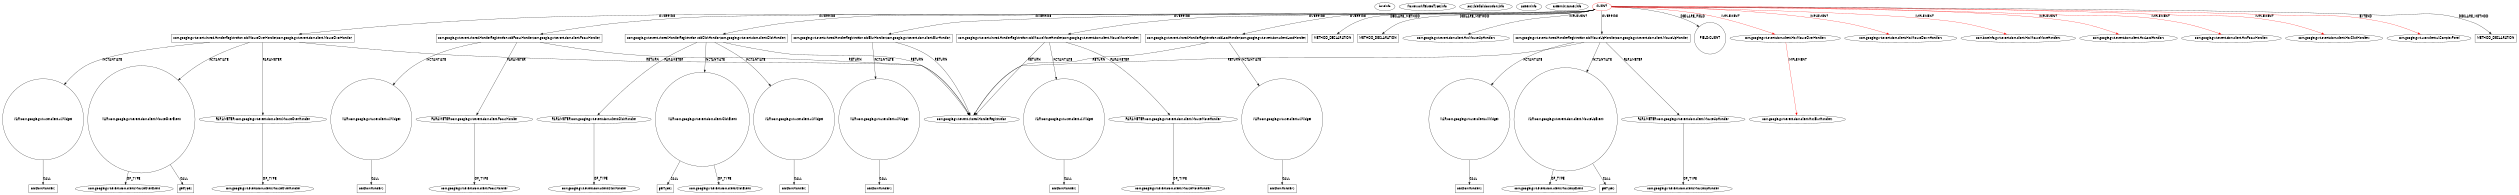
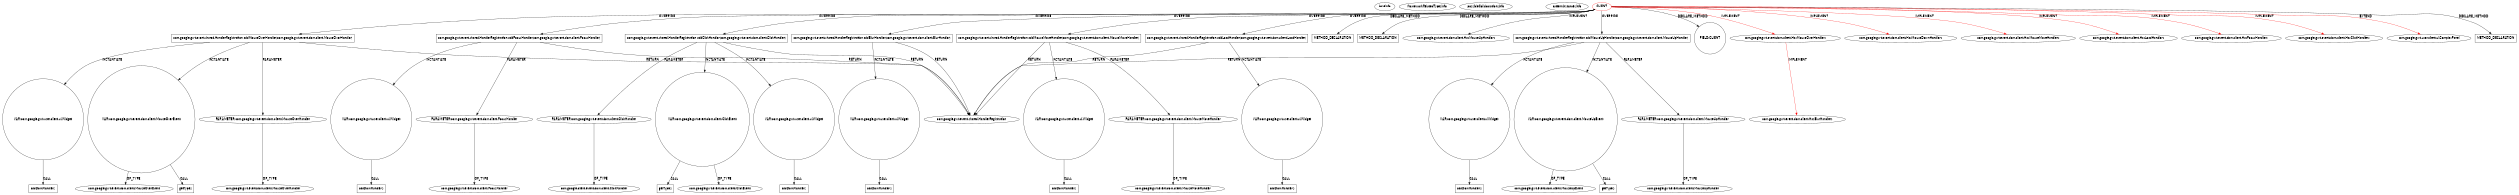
  digraph {
    fontname=Lato
    node [fontname=Lato isFrameworkType=false vertexType=FRAMEWORK_INTERFACE_TYPE]
    edge [fontname=Lato]
    baseInfo [category=pattern graphId=1749 isAnonymous=false possibleRelation=false isFrameworkType="" vertexType=""]
    frameworkRelatedTypesInfo [0="com.google.gwt.event.dom.client.HasMouseMoveHandlers" 1="com.google.gwt.event.dom.client.HasFocusHandlers" 2="com.google.gwt.event.dom.client.HasClickHandlers" 3="com.google.gwt.event.dom.client.HasBlurHandlers" 4="com.google.gwt.event.dom.client.HasMouseUpHandlers" 5="com.google.gwt.user.client.ui.ComplexPanel" 6="com.google.gwt.event.dom.client.HasMouseDownHandlers" 7="com.google.gwt.event.dom.client.HasLoadHandlers" 8="com.google.gwt.event.dom.client.HasMouseOverHandlers" isFrameworkType="" vertexType=""]
    possibleCollaborationsInfo [isFrameworkType="" vertexType=""]
-   patternInfo [frequency=3.0 patternRootClient=0 isFrameworkType="" vertexType=""]
    patternInstancesInfo [0="mguiral-GwtSvgLib~/mguiral-GwtSvgLib/GwtSvgLib-master/src/gwt/html5/svg/client/user/ui/SVGSymbolWidget.java~SVGSymbolWidget~3998" 1="mguiral-GwtSvgLib~/mguiral-GwtSvgLib/GwtSvgLib-master/src/gwt/html5/svg/client/user/ui/SVGGraphicalWidget.java~SVGGraphicalWidget~3974" 2="mguiral-GwtSvgLib~/mguiral-GwtSvgLib/GwtSvgLib-master/src/gwt/html5/svg/client/user/ui/SVGSwitchWidget.java~SVGSwitchWidget~4001" isFrameworkType="" vertexType=""]
    n6 [label="PARAMETER:com.google.gwt.event.dom.client.MouseOverHandler" vertexType=PARAMETER_DECLARATION]
    n7 [label="com.google.gwt.event.dom.client.MouseOverHandler"]
    n8 [label="com.google.gwt.event.shared.HandlerRegistration addMouseOverHandler(com.google.gwt.event.dom.client.MouseOverHandler)" shape=box vertexType=OVERRIDING_METHOD_DECLARATION]
    n9 [label="com.google.gwt.event.shared.HandlerRegistration"]
    n10 [label="VAR:com.google.gwt.user.client.ui.Widget" shape=circle vertexType=VARIABLE_EXPRESION]
    n11 [label="VAR:com.google.gwt.event.dom.client.MouseOverEvent" shape=circle vertexType=VARIABLE_EXPRESION]
    n12 [label="addDomHandler()" shape=box vertexType=INSIDE_CALL]
    n13 [label="getType()" shape=box vertexType=INSIDE_CALL]
    n14 [label="com.google.gwt.event.dom.client.MouseOverEvent" vertexType=FRAMEWORK_CLASS_TYPE]
    n15 [color=red label=CLIENT vertexType=ROOT_CLIENT_CLASS_DECLARATION]
    n16 [label="com.google.gwt.event.shared.HandlerRegistration addBlurHandler(com.google.gwt.event.dom.client.BlurHandler)" shape=box vertexType=OVERRIDING_METHOD_DECLARATION]
    n17 [label="com.google.gwt.event.shared.HandlerRegistration addFocusHandler(com.google.gwt.event.dom.client.FocusHandler)" shape=box vertexType=OVERRIDING_METHOD_DECLARATION]
    n18 [label="com.google.gwt.event.shared.HandlerRegistration addClickHandler(com.google.gwt.event.dom.client.ClickHandler)" shape=box vertexType=OVERRIDING_METHOD_DECLARATION]
    n19 [label="com.google.gwt.event.shared.HandlerRegistration addMouseMoveHandler(com.google.gwt.event.dom.client.MouseMoveHandler)" shape=box vertexType=OVERRIDING_METHOD_DECLARATION]
    n20 [label="com.google.gwt.event.shared.HandlerRegistration addMouseUpHandler(com.google.gwt.event.dom.client.MouseUpHandler)" shape=box vertexType=OVERRIDING_METHOD_DECLARATION]
    n21 [label=METHOD_DECLARATION shape=box vertexType=CLIENT_METHOD_DECLARATION]
    n22 [label=METHOD_DECLARATION shape=box vertexType=CLIENT_METHOD_DECLARATION]
    n23 [label="com.google.gwt.event.dom.client.HasMouseUpHandlers"]
    n24 [label="com.google.gwt.event.dom.client.HasMouseOverHandlers"]
    n25 [label="FIELD:CLIENT" shape=circle vertexType=FIELD_DECLARATION]
    n26 [label="com.google.gwt.event.shared.HandlerRegistration addLoadHandler(com.google.gwt.event.dom.client.LoadHandler)" shape=box vertexType=OVERRIDING_METHOD_DECLARATION]
    n27 [label="com.google.gwt.event.dom.client.HasMouseDownHandlers"]
-   n28 [label="com.baseInfo.gwt.event.dom.client.HasMouseMoveHandlers"]
+   n28 [label="com.google.gwt.event.dom.client.HasMouseMoveHandlers"]
    n29 [label="com.google.gwt.event.dom.client.HasLoadHandlers"]
    n30 [label="com.google.gwt.event.dom.client.HasFocusHandlers"]
    n31 [label="com.google.gwt.event.dom.client.HasClickHandlers"]
    n32 [label="com.google.gwt.user.client.ui.ComplexPanel" vertexType=FRAMEWORK_CLASS_TYPE]
    n33 [label=METHOD_DECLARATION shape=box vertexType=CLIENT_METHOD_DECLARATION]
    n34 [label="VAR:com.google.gwt.user.client.ui.Widget" shape=circle vertexType=VARIABLE_EXPRESION]
    n35 [label="PARAMETER:com.google.gwt.event.dom.client.FocusHandler" vertexType=PARAMETER_DECLARATION]
    n36 [label="VAR:com.google.gwt.user.client.ui.Widget" shape=circle vertexType=VARIABLE_EXPRESION]
    n37 [label="PARAMETER:com.google.gwt.event.dom.client.ClickHandler" vertexType=PARAMETER_DECLARATION]
    n38 [label="VAR:com.google.gwt.event.dom.client.ClickEvent" shape=circle vertexType=VARIABLE_EXPRESION]
    n39 [label="VAR:com.google.gwt.user.client.ui.Widget" shape=circle vertexType=VARIABLE_EXPRESION]
    n40 [label="PARAMETER:com.google.gwt.event.dom.client.MouseMoveHandler" vertexType=PARAMETER_DECLARATION]
    n41 [label="VAR:com.google.gwt.user.client.ui.Widget" shape=circle vertexType=VARIABLE_EXPRESION]
    n42 [label="PARAMETER:com.google.gwt.event.dom.client.MouseUpHandler" vertexType=PARAMETER_DECLARATION]
    n43 [label="VAR:com.google.gwt.user.client.ui.Widget" shape=circle vertexType=VARIABLE_EXPRESION]
    n44 [label="VAR:com.google.gwt.event.dom.client.MouseUpEvent" shape=circle vertexType=VARIABLE_EXPRESION]
    n45 [label="com.google.gwt.event.dom.client.HasBlurHandlers"]
    n46 [label="VAR:com.google.gwt.user.client.ui.Widget" shape=circle vertexType=VARIABLE_EXPRESION]
    n47 [label="addDomHandler()" shape=box vertexType=INSIDE_CALL]
    n48 [label="com.google.gwt.event.dom.client.FocusHandler"]
    n49 [label="addDomHandler()" shape=box vertexType=INSIDE_CALL]
-   n50 [label="com.google.gwt.event.dom.client.ClickHandler"]
+   n50 [label="com.google.client.event.dom.client.ClickHandler"]
    n51 [label="getType()" shape=box vertexType=INSIDE_CALL]
    n52 [label="com.google.gwt.event.dom.client.ClickEvent" vertexType=FRAMEWORK_CLASS_TYPE]
    n53 [label="addDomHandler()" shape=box vertexType=INSIDE_CALL]
    n54 [label="com.google.gwt.event.dom.client.MouseMoveHandler"]
    n55 [label="addDomHandler()" shape=box vertexType=INSIDE_CALL]
    n56 [label="com.google.gwt.event.dom.client.MouseUpHandler"]
    n57 [label="addDomHandler()" shape=box vertexType=INSIDE_CALL]
    n58 [label="com.google.gwt.event.dom.client.MouseUpEvent" vertexType=FRAMEWORK_CLASS_TYPE]
    n59 [label="getType()" shape=box vertexType=INSIDE_CALL]
    n60 [label="addDomHandler()" shape=box vertexType=INSIDE_CALL]
    n6 -> n7 [label=OF_TYPE]
    n8 -> n6 [label=PARAMETER]
    n8 -> n9 [label=RETURN]
    n8 -> n10 [label=INSTANTIATE]
    n8 -> n11 [label=INSTANTIATE]
    n10 -> n12 [label=CALL]
    n11 -> n13 [label=CALL]
    n11 -> n14 [label=OF_TYPE]
    n15 -> n8 [label=OVERRIDE]
    n15 -> n16 [label=OVERRIDE]
    n15 -> n17 [label=OVERRIDE]
    n15 -> n18 [label=OVERRIDE]
    n15 -> n19 [label=OVERRIDE]
    n15 -> n20 [label=OVERRIDE]
    n15 -> n21 [label=DECLARE_METHOD]
    n15 -> n22 [label=DECLARE_METHOD]
    n15 -> n23 [color=black label=IMPLEMENT]
    n15 -> n24 [color=red label=IMPLEMENT]
-   n15 -> n25 [label=DECLARE_FIELD]
+   n15 -> n25 [label=DECLARE_METHOD]
    n15 -> n26 [label=OVERRIDE]
    n15 -> n27 [color=red label=IMPLEMENT]
    n15 -> n28 [color=red label=IMPLEMENT]
    n15 -> n29 [color=red label=IMPLEMENT]
    n15 -> n30 [color=red label=IMPLEMENT]
    n15 -> n31 [color=red label=IMPLEMENT]
    n15 -> n32 [color=red label=EXTEND]
    n15 -> n33 [label=DECLARE_METHOD]
    n16 -> n9 [label=RETURN]
    n16 -> n34 [label=INSTANTIATE]
    n17 -> n9 [label=RETURN]
    n17 -> n35 [label=PARAMETER]
    n17 -> n36 [label=INSTANTIATE]
    n18 -> n9 [label=RETURN]
    n18 -> n37 [label=PARAMETER]
    n18 -> n38 [label=INSTANTIATE]
    n18 -> n39 [label=INSTANTIATE]
    n19 -> n9 [label=RETURN]
    n19 -> n40 [label=PARAMETER]
    n19 -> n41 [label=INSTANTIATE]
    n20 -> n9 [label=RETURN]
    n20 -> n42 [label=PARAMETER]
    n20 -> n43 [label=INSTANTIATE]
    n20 -> n44 [label=INSTANTIATE]
    n24 -> n45 [color=red label=IMPLEMENT]
    n26 -> n9 [label=RETURN]
    n26 -> n46 [label=INSTANTIATE]
    n34 -> n47 [label=CALL]
    n35 -> n48 [label=OF_TYPE]
    n36 -> n49 [label=CALL]
    n37 -> n50 [label=OF_TYPE]
    n38 -> n51 [label=CALL]
    n38 -> n52 [label=OF_TYPE]
    n39 -> n53 [label=CALL]
    n40 -> n54 [label=OF_TYPE]
    n41 -> n55 [label=CALL]
    n42 -> n56 [label=OF_TYPE]
    n43 -> n57 [label=CALL]
    n44 -> n58 [label=OF_TYPE]
    n44 -> n59 [label=CALL]
    n46 -> n60 [label=CALL]
  }
